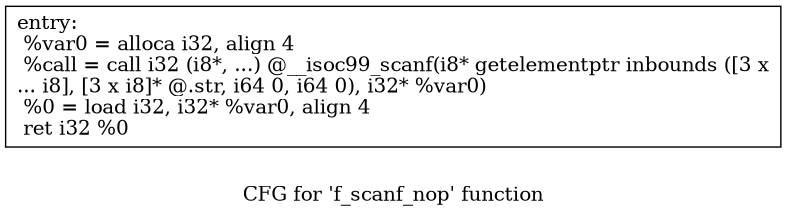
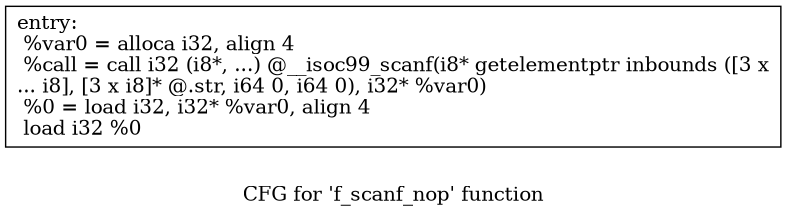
  digraph {
    label="CFG for 'f_scanf_nop' function"
-   n1 [label="{entry:\l  %var0 = alloca i32, align 4\l  %call = call i32 (i8*, ...) @__isoc99_scanf(i8* getelementptr inbounds ([3 x\l... i8], [3 x i8]* @.str, i64 0, i64 0), i32* %var0)\l  %0 = load i32, i32* %var0, align 4\l  ret i32 %0\l}" shape=record]
+   n1 [label="{entry:\l  %var0 = alloca i32, align 4\l  %call = call i32 (i8*, ...) @__isoc99_scanf(i8* getelementptr inbounds ([3 x\l... i8], [3 x i8]* @.str, i64 0, i64 0), i32* %var0)\l  %0 = load i32, i32* %var0, align 4\l  load i32 %0\l}" shape=record]
  }
